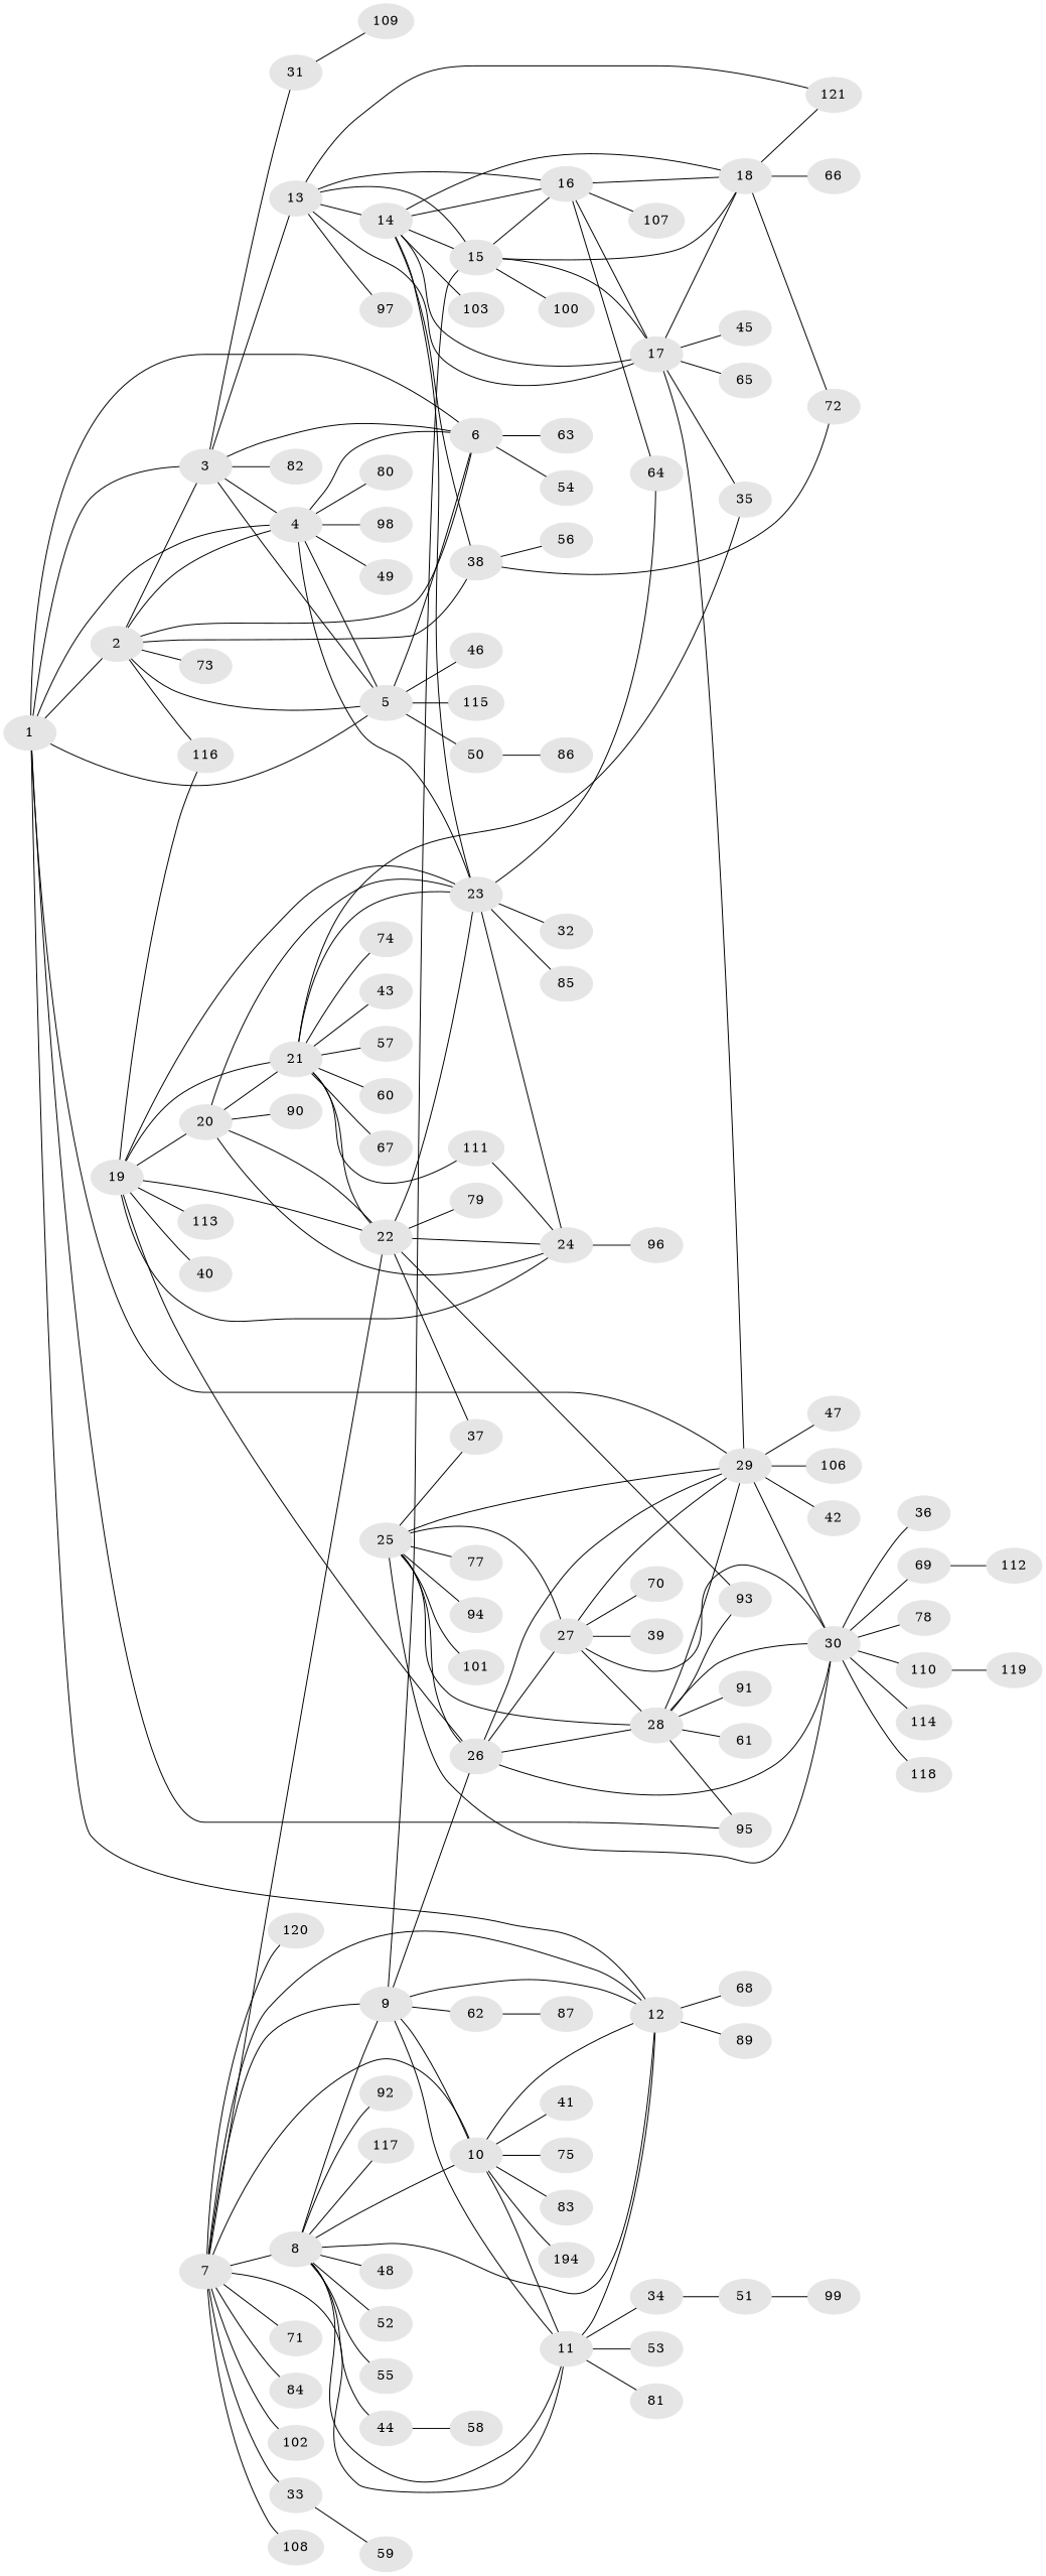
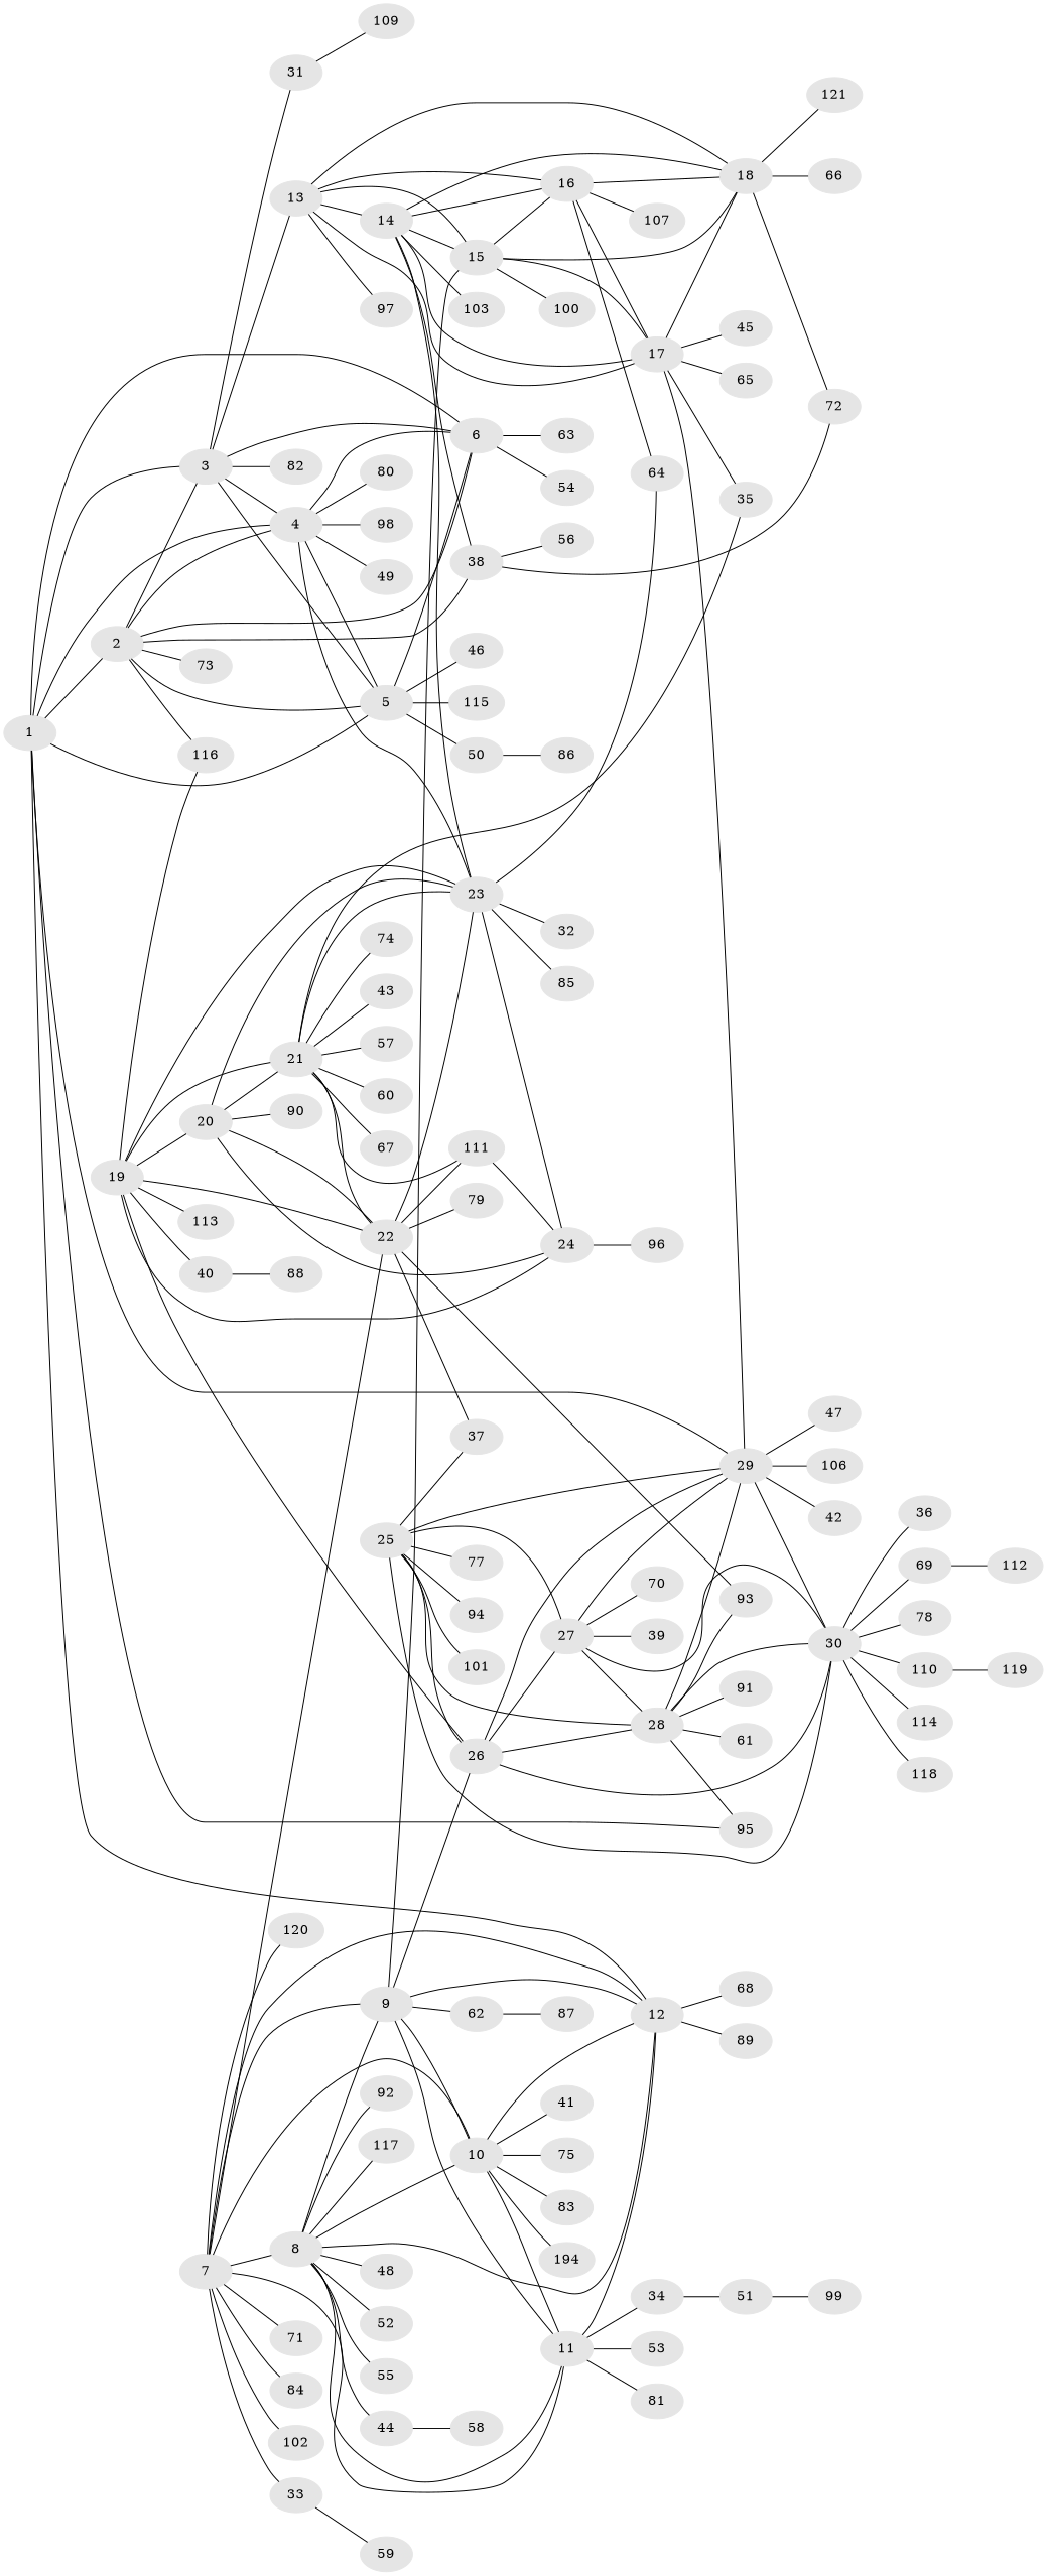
  graph {
    rankdir=LR
    node [color=gray90 style=filled]
    1
    2
    3
    4
    5
    6
    12
    29
    95
    38
    73
    116
    13
    31
    82
    23
    49
    80
    98
    46
    50
    115
    54
    63
    68
    89
    30
    42
    47
    106
    72
    56
    15
    14
    16
    17
    18
    97
    109
    64
    24
    32
    85
    86
    7
    8
    9
    10
    11
    22
    33
    71
    84
    102
-   108
    120
    44
    48
    52
    55
    92
    117
    26
    62
    41
    75
    83
    n68 [label=194]
    34
    53
    81
    37
    79
    93
    59
    58
    100
    27
    28
    87
    51
    103
    107
    35
    45
    65
    66
    121
    19
    20
    21
    40
    113
    90
    43
    57
    60
    67
    74
    111
    96
+   88
    25
    77
    94
    101
    39
    70
    61
    91
    36
    69
    78
    110
    114
    118
    112
    119
    99
    1 -- 2
    1 -- 3
    1 -- 4
    1 -- 5
    1 -- 6
    1 -- 12
    1 -- 29
    1 -- 95
    2 -- 3
    2 -- 4
    2 -- 5
    2 -- 6
    2 -- 38
    2 -- 73
    2 -- 116
    3 -- 4
    3 -- 5
    3 -- 6
    3 -- 13
    3 -- 31
    3 -- 82
    4 -- 5
    4 -- 6
    4 -- 23
    4 -- 49
    4 -- 80
    4 -- 98
    5 -- 6
    5 -- 46
    5 -- 50
    5 -- 115
    6 -- 54
    6 -- 63
    12 -- 68
    12 -- 89
    29 -- 30
    29 -- 42
    29 -- 47
    29 -- 106
    38 -- 72
    38 -- 56
    13 -- 15
    13 -- 14
    13 -- 16
    13 -- 17
-   13 -- 121
+   13 -- 18
    13 -- 97
    31 -- 109
    23 -- 64
    23 -- 24
    23 -- 32
    23 -- 85
    50 -- 86
    30 -- 36
    30 -- 69
    30 -- 78
    30 -- 110
    30 -- 114
    30 -- 118
    15 -- 16
    15 -- 17
    15 -- 18
    15 -- 100
    14 -- 38
    14 -- 23
    14 -- 15
    14 -- 16
    14 -- 17
    14 -- 18
    14 -- 103
    16 -- 17
    16 -- 18
    16 -- 64
    16 -- 107
    17 -- 29
    17 -- 18
    17 -- 35
    17 -- 45
    17 -- 65
    18 -- 72
    18 -- 66
    18 -- 121
    24 -- 96
    7 -- 12
    7 -- 8
    7 -- 9
    7 -- 10
    7 -- 11
    7 -- 22
    7 -- 33
    7 -- 71
    7 -- 84
    7 -- 102
-   7 -- 108
    7 -- 120
    8 -- 12
    8 -- 9
    8 -- 10
    8 -- 11
    8 -- 44
    8 -- 48
    8 -- 52
    8 -- 55
    8 -- 92
    8 -- 117
    9 -- 12
    9 -- 15
    9 -- 10
    9 -- 11
    9 -- 26
    9 -- 62
    10 -- 12
    10 -- 11
    10 -- 41
    10 -- 75
    10 -- 83
    10 -- n68
    11 -- 12
    11 -- 34
    11 -- 53
    11 -- 81
    22 -- 23
-   22 -- 24
+   22 -- 111
    22 -- 37
    22 -- 79
    22 -- 93
    33 -- 59
    44 -- 58
    26 -- 29
    26 -- 30
    26 -- 27
    26 -- 28
    62 -- 87
    34 -- 51
    27 -- 29
    27 -- 30
    27 -- 28
    27 -- 39
    27 -- 70
    28 -- 29
    28 -- 95
    28 -- 30
    28 -- 93
    28 -- 61
    28 -- 91
    51 -- 99
    19 -- 116
    19 -- 23
    19 -- 24
    19 -- 22
    19 -- 26
    19 -- 20
    19 -- 21
    19 -- 40
    19 -- 113
    20 -- 23
    20 -- 24
    20 -- 22
    20 -- 21
    20 -- 90
    21 -- 23
    21 -- 22
    21 -- 35
    21 -- 43
    21 -- 57
    21 -- 60
    21 -- 67
    21 -- 74
    21 -- 111
+   40 -- 88
    111 -- 24
    25 -- 29
    25 -- 30
    25 -- 26
    25 -- 37
    25 -- 27
    25 -- 28
    25 -- 77
    25 -- 94
    25 -- 101
    69 -- 112
    110 -- 119
  }
